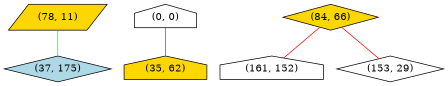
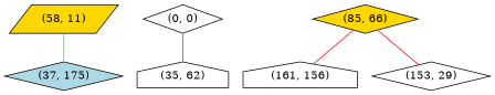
  graph {
    node [fillcolor=gold shape=diamond style=filled]
    edge [color=red weight=1]
-   "(78, 11)" [shape=parallelogram]
+   "(78, 11)" [shape=parallelogram label="(58, 11)"]
    n2 [fillcolor=lightblue label="(37, 175)"]
-   "(0, 0)" [fillcolor=white shape=house]
-   "(35, 62)" [shape=house]
-   "(161, 156)" [fillcolor=white shape=house label="(161, 152)"]
-   "(84, 66)"
+   "(0, 0)" [fillcolor=white]
+   "(35, 62)" [fillcolor=white shape=house]
+   "(161, 156)" [fillcolor=white shape=house]
+   "(84, 66)" [label="(85, 66)"]
    n7 [fillcolor=white label="(153, 29)"]
    "(78, 11)" -- n2 [color=green weight=2]
    "(0, 0)" -- "(35, 62)" [color=purple weight=4]
    "(84, 66)" -- "(161, 156)"
    "(84, 66)" -- n7
  }
